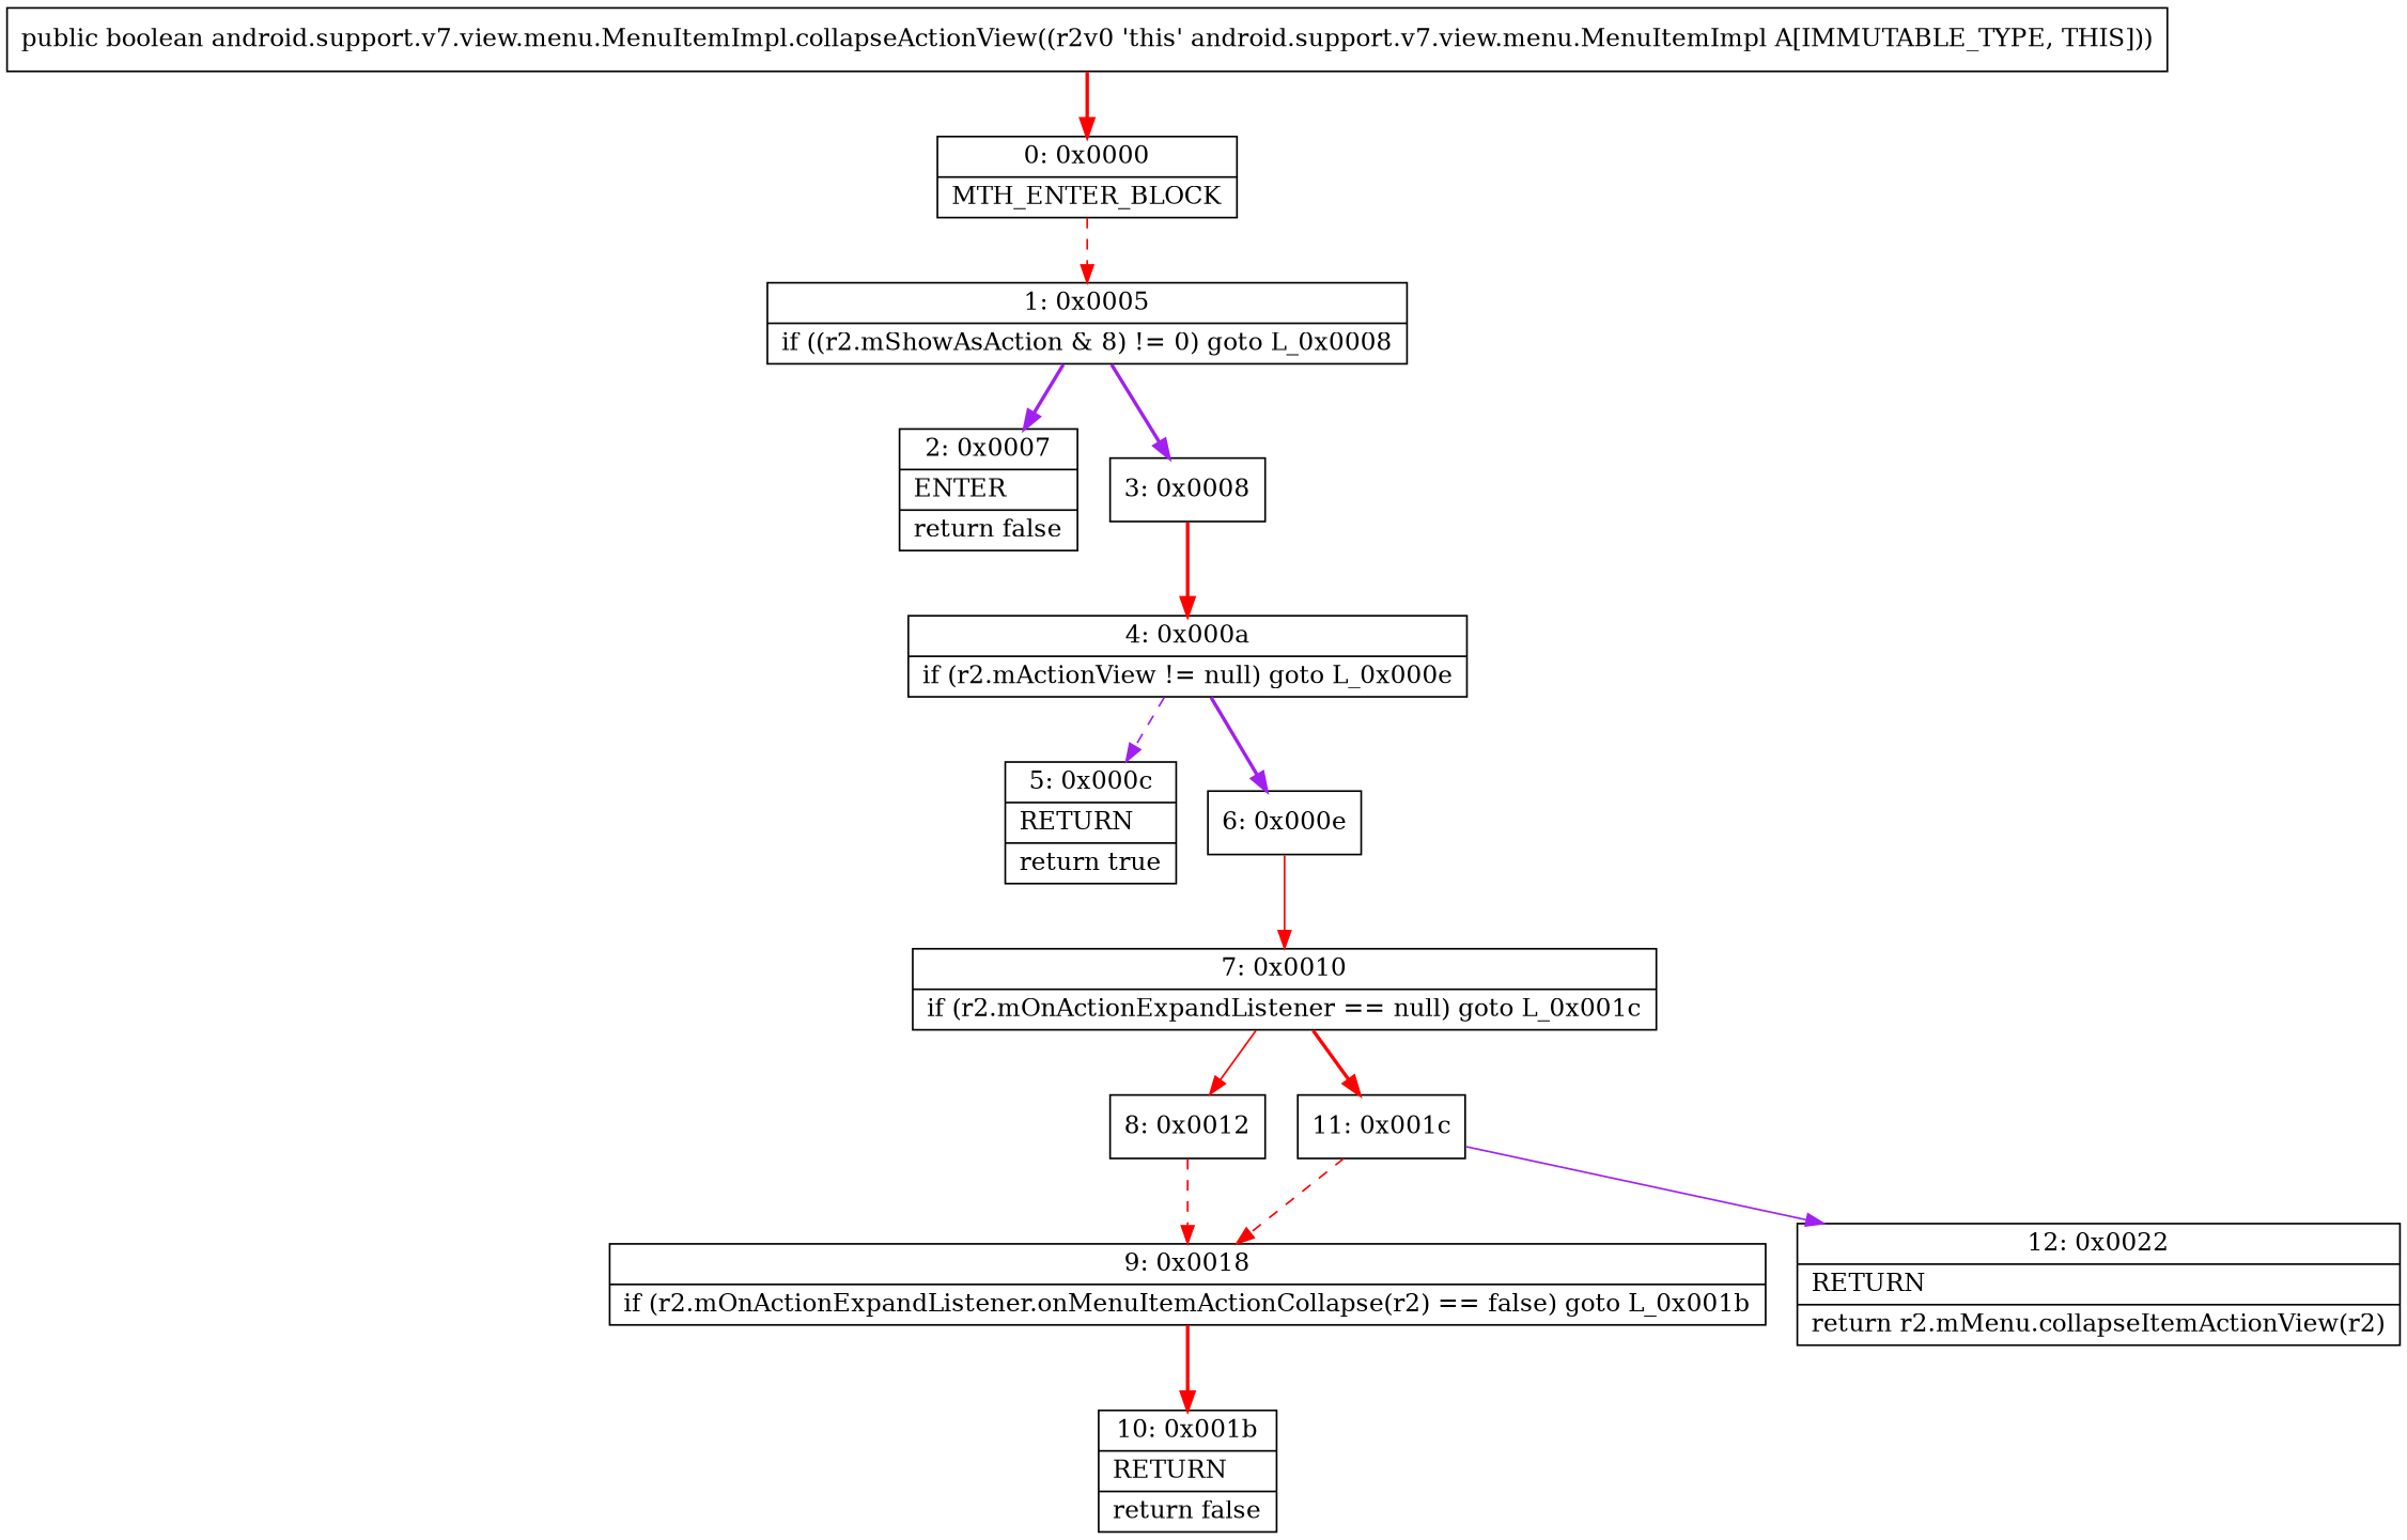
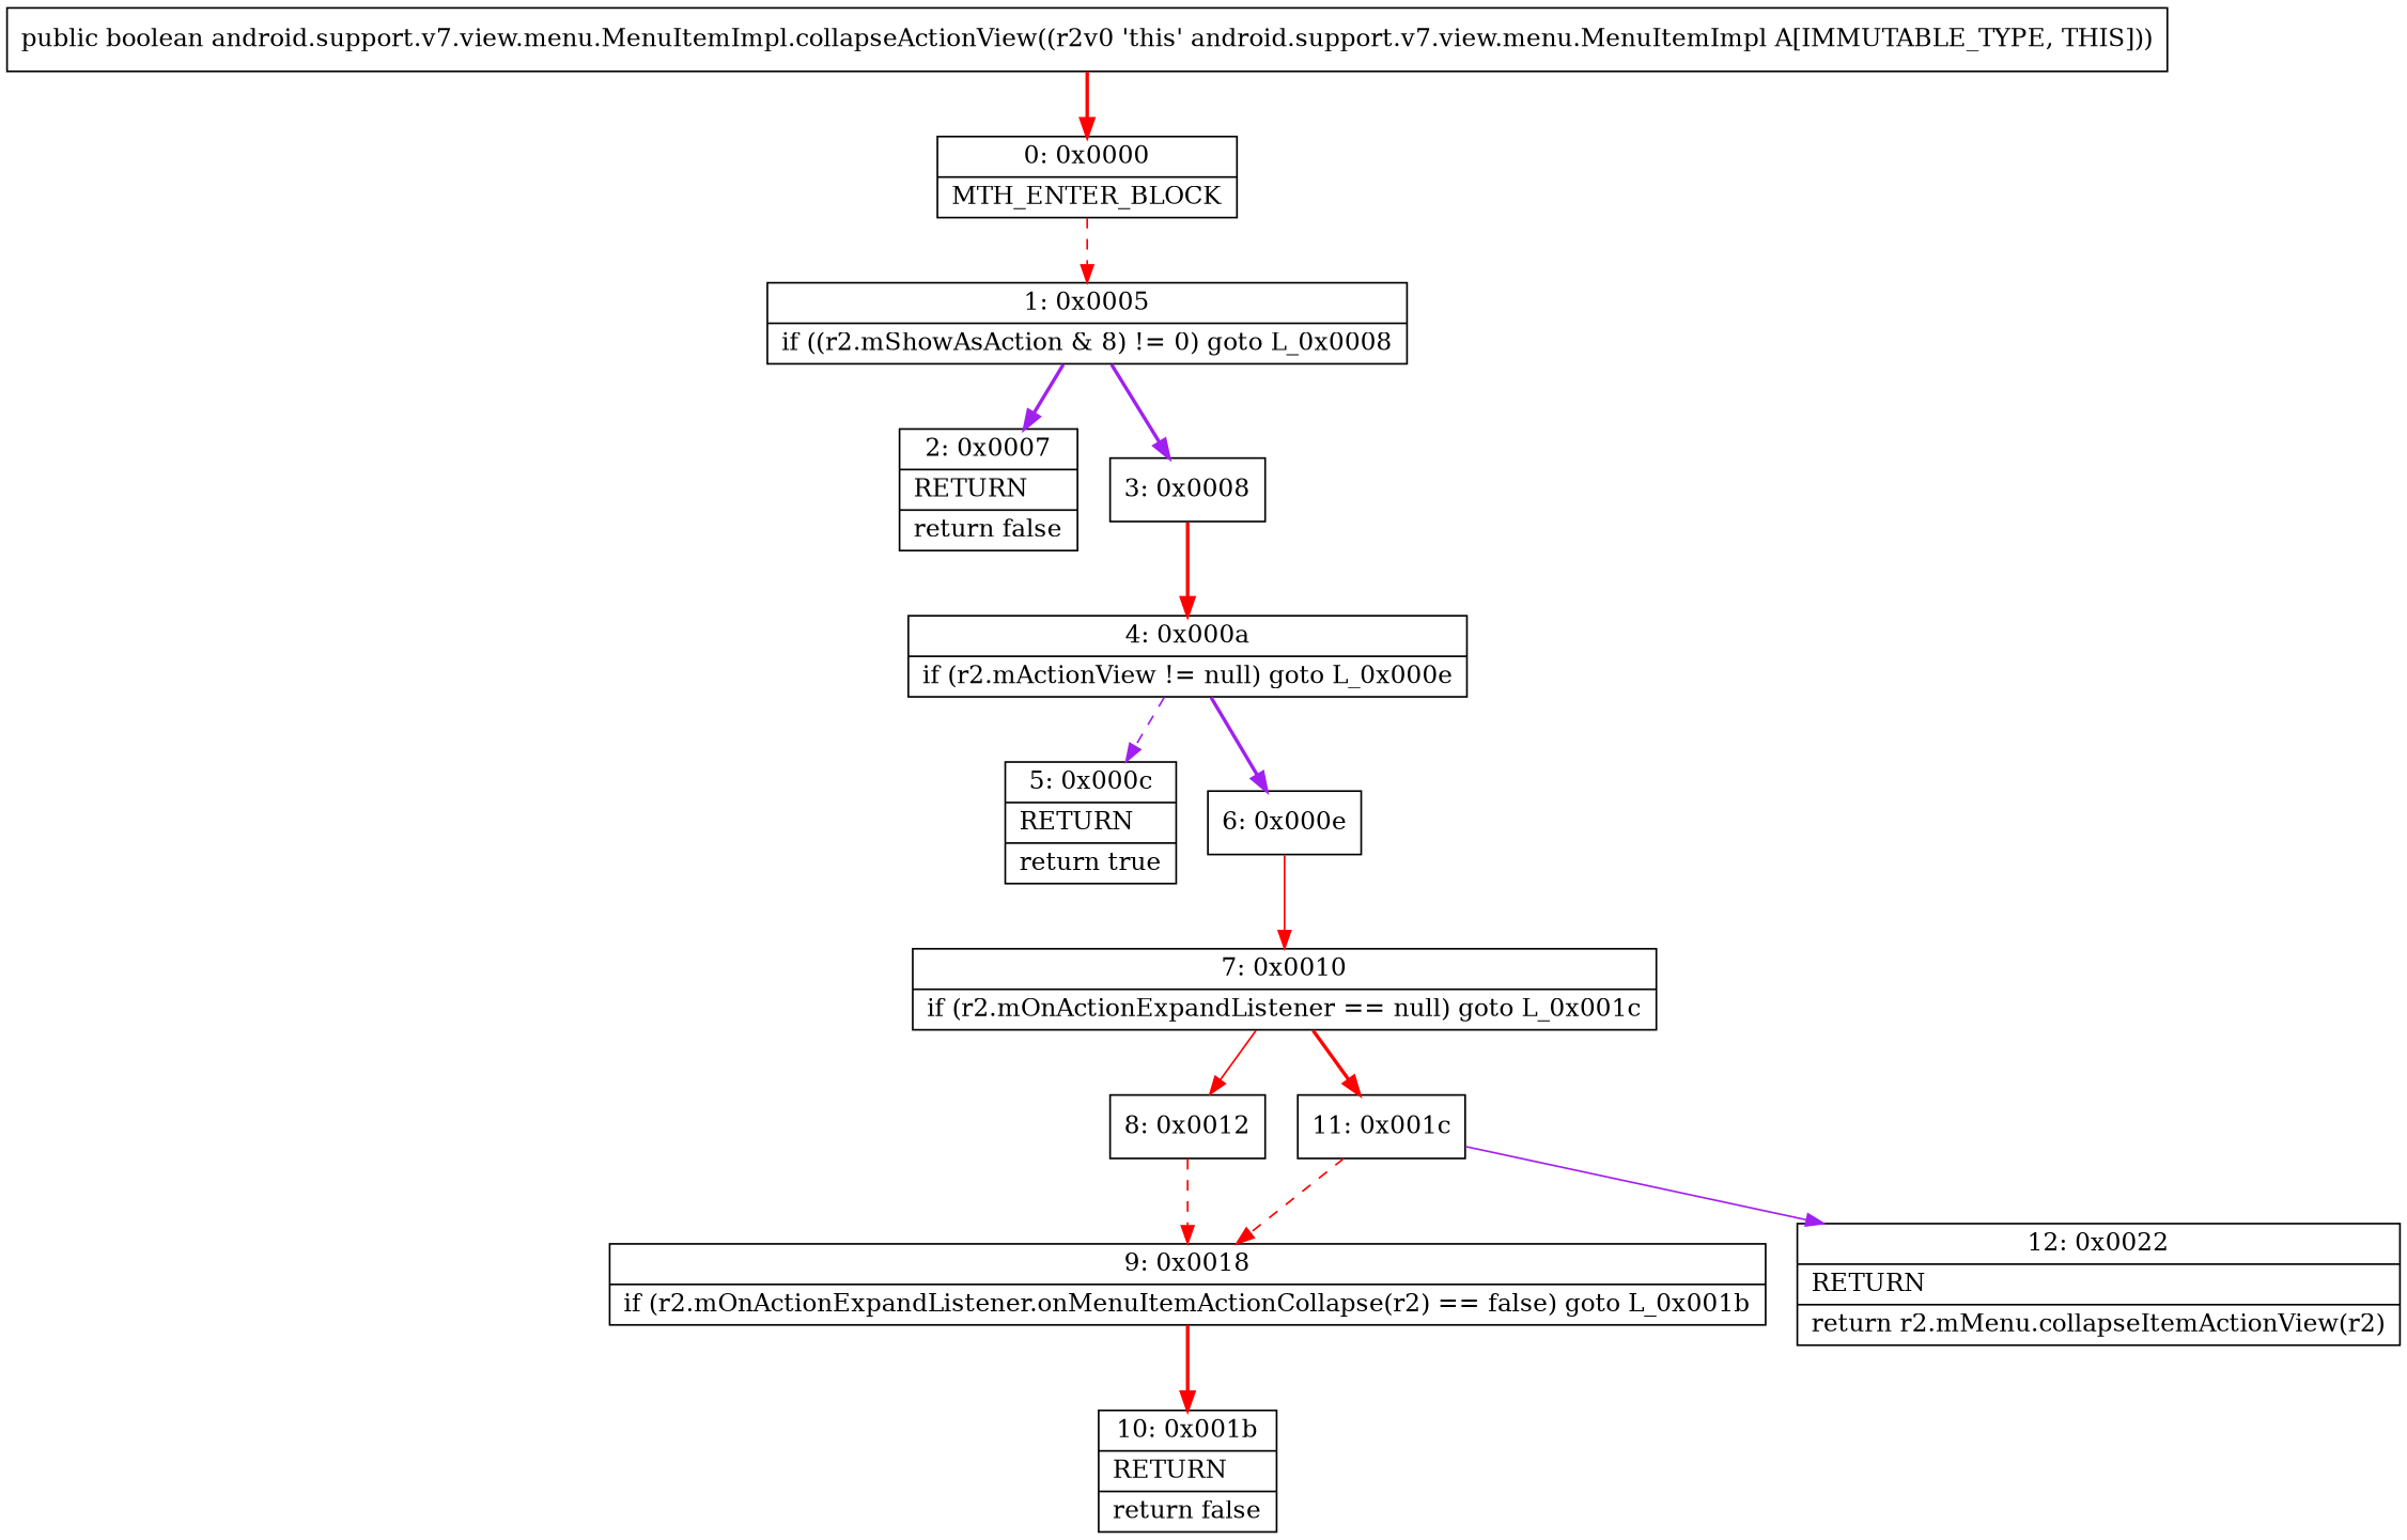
  digraph {
    node [shape=record]
    edge [color=red style=bold]
    n1 [label="{0\:\ 0x0000|MTH_ENTER_BLOCK\l}"]
    n2 [label="{1\:\ 0x0005|if ((r2.mShowAsAction & 8) != 0) goto L_0x0008\l}"]
-   n3 [label="{2\:\ 0x0007|ENTER\l|return false\l}"]
+   n3 [label="{2\:\ 0x0007|RETURN\l|return false\l}"]
    n4 [label="{3\:\ 0x0008}"]
    n5 [label="{4\:\ 0x000a|if (r2.mActionView != null) goto L_0x000e\l}"]
    n6 [label="{5\:\ 0x000c|RETURN\l|return true\l}"]
    n7 [label="{6\:\ 0x000e}"]
    n8 [label="{7\:\ 0x0010|if (r2.mOnActionExpandListener == null) goto L_0x001c\l}"]
    n9 [label="{8\:\ 0x0012}"]
    n10 [label="{11\:\ 0x001c}"]
    n11 [label="{9\:\ 0x0018|if (r2.mOnActionExpandListener.onMenuItemActionCollapse(r2) == false) goto L_0x001b\l}"]
    n12 [label="{12\:\ 0x0022|RETURN\l|return r2.mMenu.collapseItemActionView(r2)\l}"]
    n13 [label="{10\:\ 0x001b|RETURN\l|return false\l}"]
    n14 [label="{public boolean android.support.v7.view.menu.MenuItemImpl.collapseActionView((r2v0 'this' android.support.v7.view.menu.MenuItemImpl A[IMMUTABLE_TYPE, THIS])) }"]
    n1 -> n2 [style=dashed]
    n2 -> n3 [color=purple]
    n2 -> n4 [color=purple]
    n4 -> n5
    n5 -> n6 [color=purple style=dashed]
    n5 -> n7 [color=purple]
    n7 -> n8 [style=solid]
    n8 -> n9 [style=solid]
    n8 -> n10
    n9 -> n11 [style=dashed]
    n10 -> n11 [style=dashed]
    n10 -> n12 [color=purple style=solid]
    n11 -> n13
    n14 -> n1
  }
